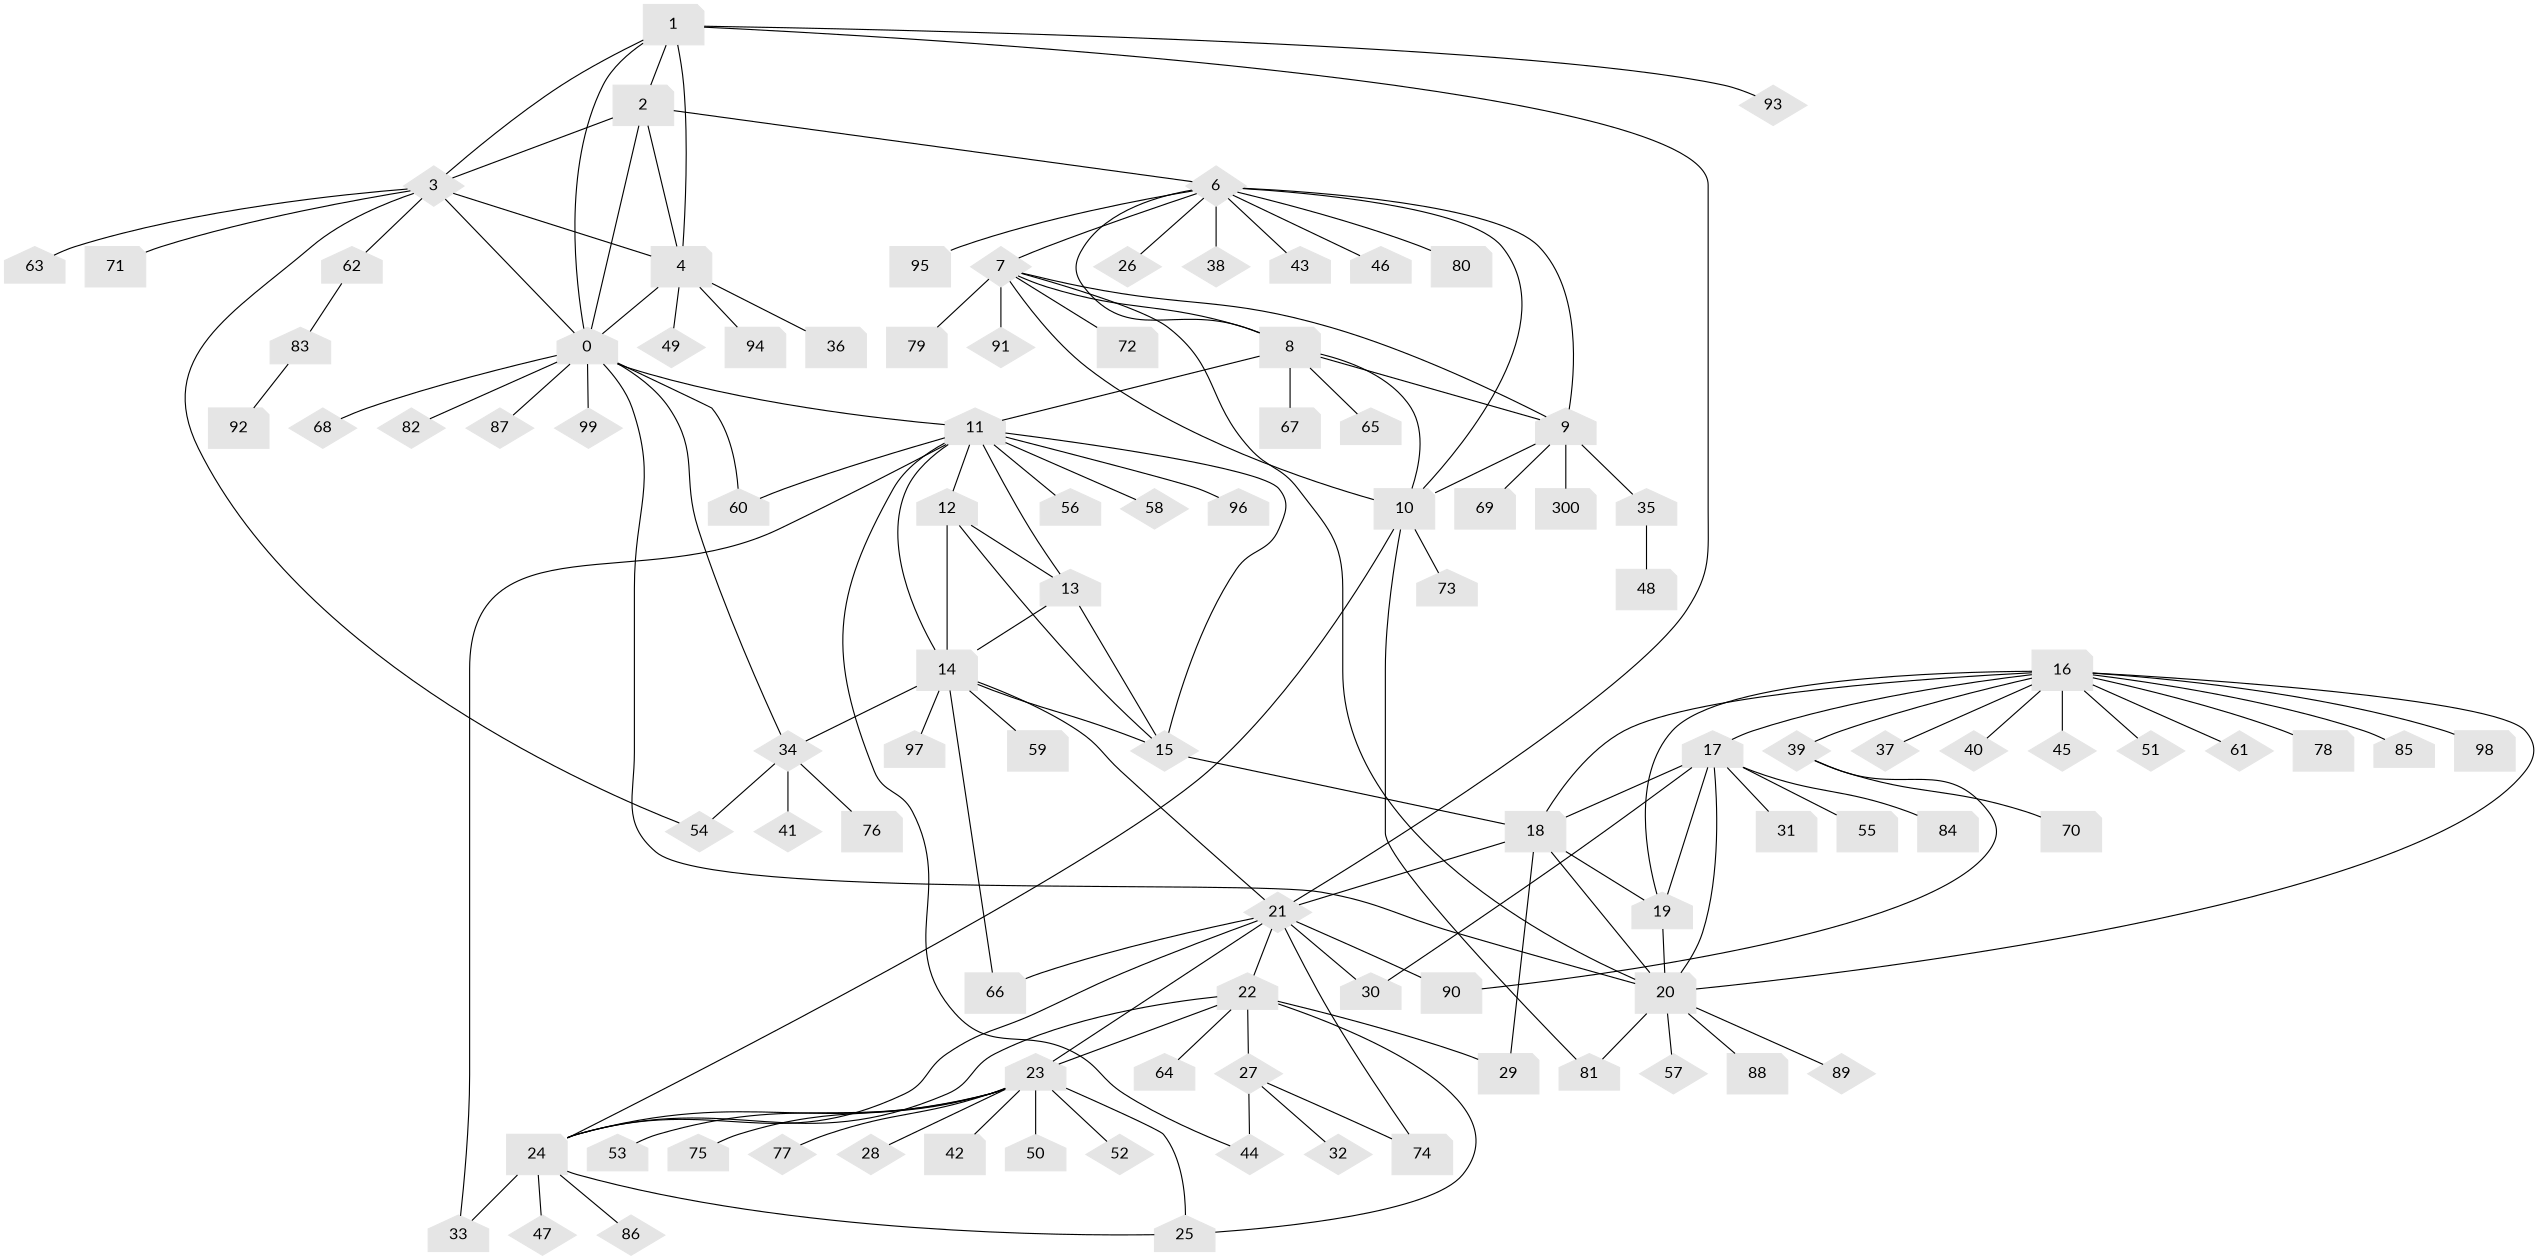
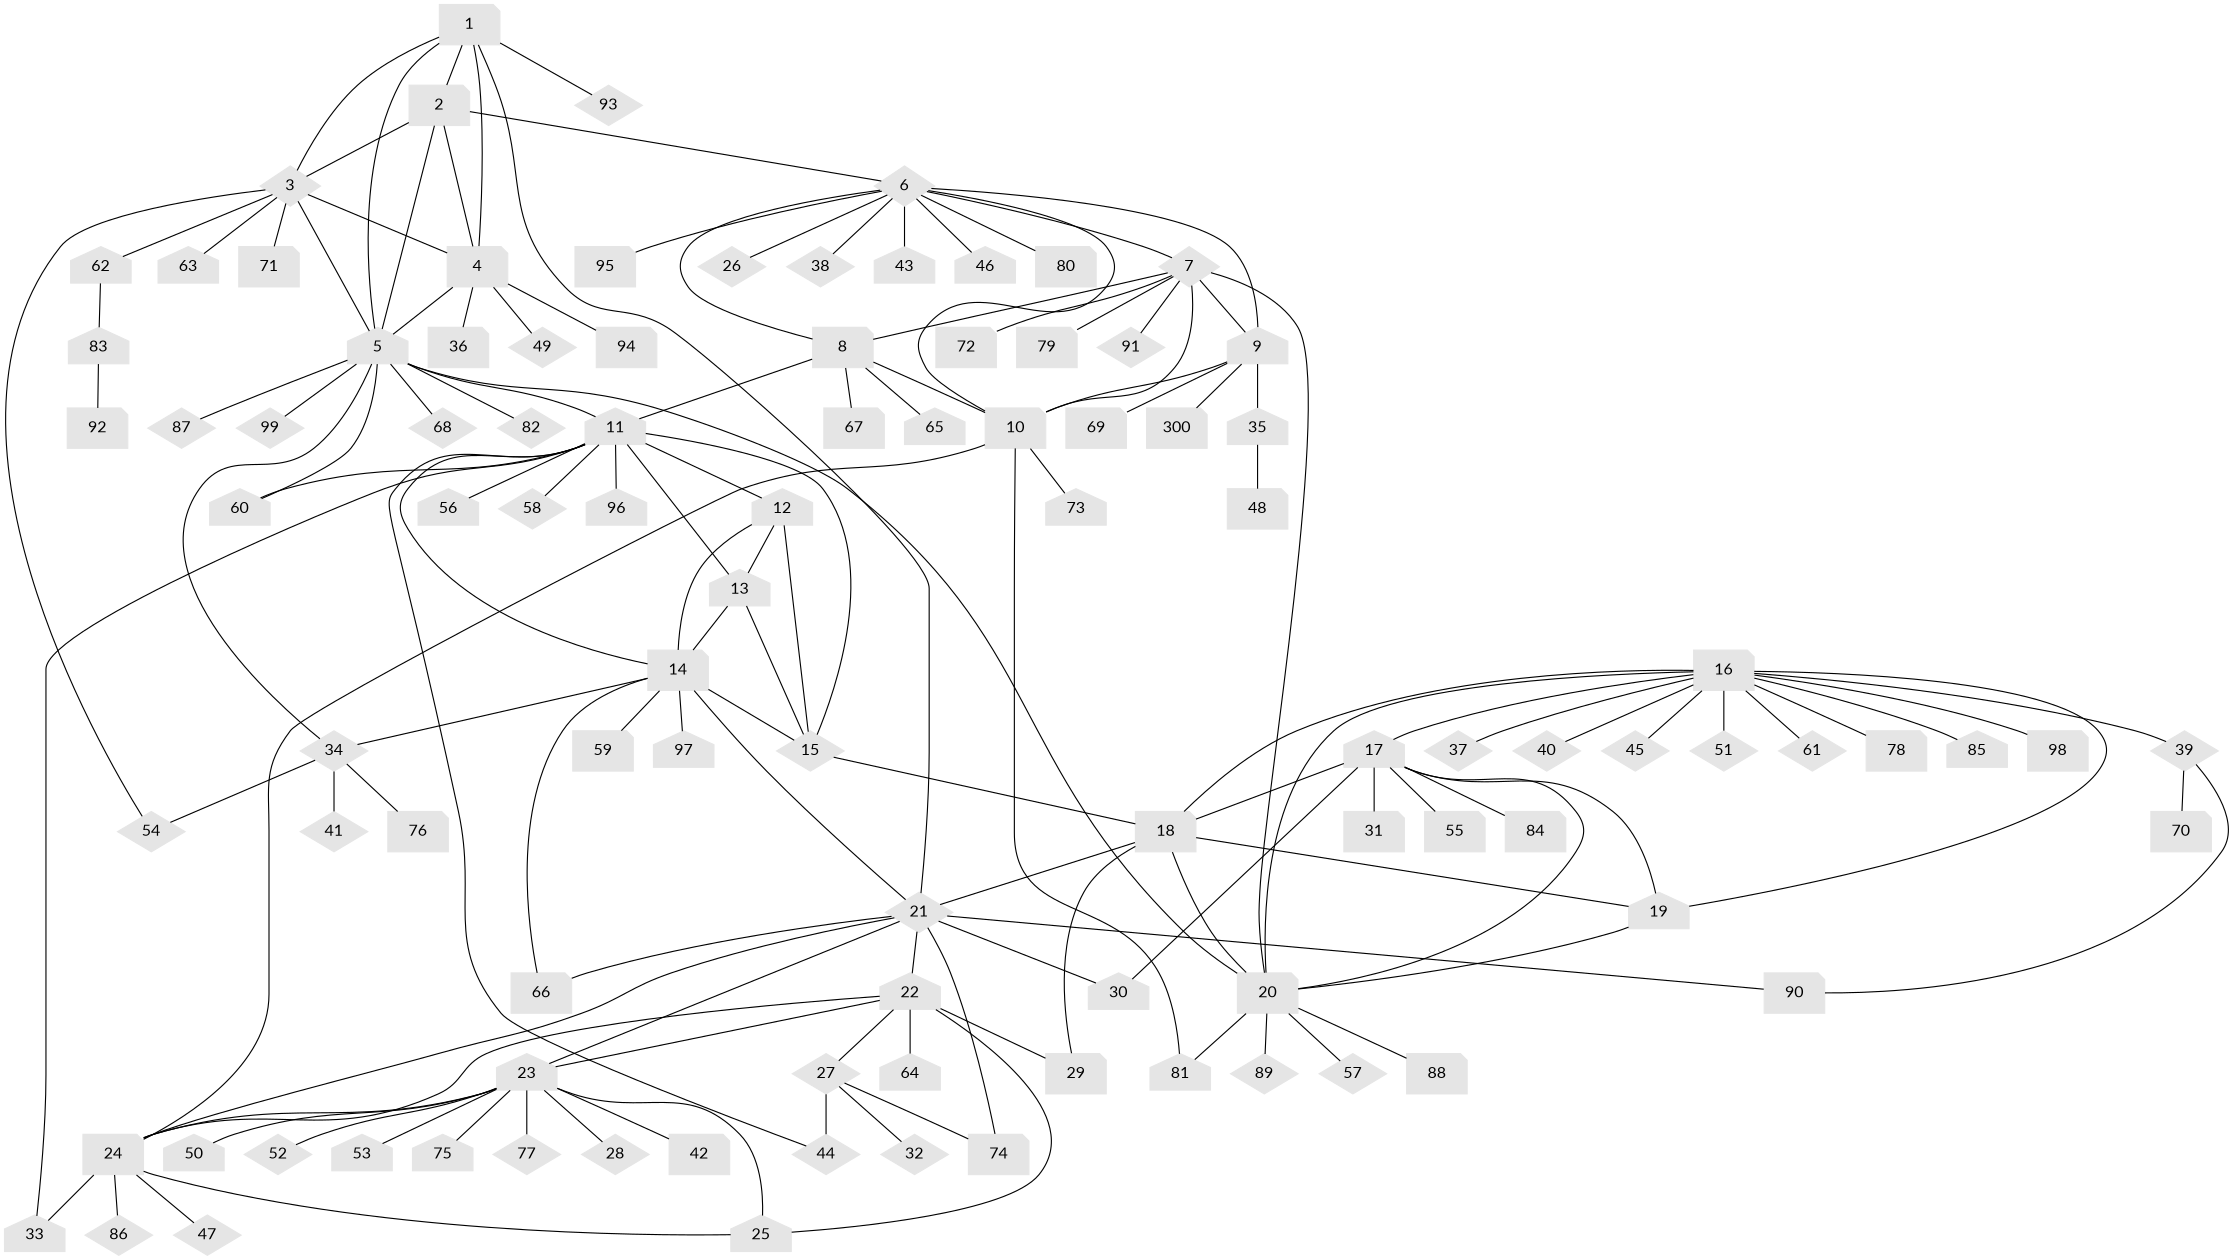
  graph {
    fontname=Lato
    node [color=gray90 fontname=Lato shape=note style=filled]
    edge [fontname=Lato]
    1
    2
    3 [shape=diamond]
    4
-   5 [shape=house label=0]
+   5 [shape=house]
    21 [shape=diamond]
    93 [shape=diamond]
    6 [shape=diamond]
    54 [shape=diamond]
    62 [shape=house]
    63 [shape=house]
    71
    36
    49 [shape=diamond]
    94
    11 [shape=house]
    20
    34 [shape=diamond]
    60 [shape=house]
    68 [shape=diamond]
    82 [shape=diamond]
    87 [shape=diamond]
    99 [shape=diamond]
    24
    66
    30 [shape=house]
    22 [shape=house]
    23 [shape=house]
    90
    74
    7 [shape=diamond]
    8
    9 [shape=house]
    10
    26 [shape=diamond]
    38 [shape=diamond]
    43 [shape=house]
    46 [shape=house]
    80
    95
    83 [shape=house]
    12 [shape=house]
    13 [shape=house]
    14
    15 [shape=diamond]
    33 [shape=house]
    44 [shape=diamond]
    56 [shape=house]
    58 [shape=diamond]
    96 [shape=house]
    81 [shape=house]
    57 [shape=diamond]
    88
    89 [shape=diamond]
    41 [shape=diamond]
    76
    72
    79
    91 [shape=diamond]
    65 [shape=house]
    67
    35 [shape=house]
    69
    n64 [label=300]
    73 [shape=house]
    48
    25 [shape=house]
    47 [shape=diamond]
    86 [shape=diamond]
    59
    97 [shape=house]
    18
    19 [shape=house]
    29
    16
    17 [shape=house]
    37 [shape=diamond]
    39 [shape=diamond]
    40 [shape=diamond]
    45 [shape=diamond]
    51 [shape=diamond]
    61 [shape=diamond]
    78
    85 [shape=house]
    98
    31
    55
    84
    70
    27 [shape=diamond]
    64 [shape=house]
    28 [shape=diamond]
    42
    50 [shape=house]
    52 [shape=diamond]
    53 [shape=house]
    75 [shape=house]
    77 [shape=diamond]
    32 [shape=diamond]
    92
    1 -- 2
    1 -- 3
    1 -- 4
    1 -- 5
    1 -- 21
    1 -- 93
    2 -- 3
    2 -- 4
    2 -- 5
    2 -- 6
    3 -- 4
    3 -- 5
    3 -- 54
    3 -- 62
    3 -- 63
    3 -- 71
    4 -- 5
    4 -- 36
    4 -- 49
    4 -- 94
    5 -- 11
    5 -- 20
    5 -- 34
    5 -- 60
    5 -- 68
    5 -- 82
    5 -- 87
    5 -- 99
    21 -- 24
    21 -- 66
    21 -- 30
    21 -- 22
    21 -- 23
    21 -- 90
    21 -- 74
    6 -- 7
    6 -- 8
    6 -- 9
    6 -- 10
    6 -- 26
    6 -- 38
    6 -- 43
    6 -- 46
    6 -- 80
    6 -- 95
    62 -- 83
    11 -- 60
    11 -- 12
    11 -- 13
    11 -- 14
    11 -- 15
    11 -- 33
    11 -- 44
    11 -- 56
    11 -- 58
    11 -- 96
    20 -- 81
    20 -- 57
    20 -- 88
    20 -- 89
    34 -- 54
    34 -- 41
    34 -- 76
    24 -- 33
    24 -- 25
    24 -- 47
    24 -- 86
    22 -- 24
    22 -- 23
    22 -- 25
    22 -- 29
    22 -- 27
    22 -- 64
    23 -- 24
    23 -- 25
    23 -- 28
    23 -- 42
    23 -- 50
    23 -- 52
    23 -- 53
    23 -- 75
    23 -- 77
    7 -- 20
    7 -- 8
    7 -- 9
    7 -- 10
    7 -- 72
    7 -- 79
    7 -- 91
    8 -- 11
-   8 -- 9
    8 -- 10
    8 -- 65
    8 -- 67
    9 -- 10
    9 -- 35
    9 -- 69
    9 -- n64
    10 -- 24
    10 -- 81
    10 -- 73
    83 -- 92
    12 -- 13
    12 -- 14
    12 -- 15
    13 -- 14
    13 -- 15
    14 -- 21
    14 -- 34
    14 -- 66
    14 -- 15
    14 -- 59
    14 -- 97
    15 -- 18
    35 -- 48
    18 -- 21
    18 -- 20
    18 -- 19
    18 -- 29
    19 -- 20
    16 -- 20
    16 -- 18
    16 -- 19
    16 -- 17
    16 -- 37
    16 -- 39
    16 -- 40
    16 -- 45
    16 -- 51
    16 -- 61
    16 -- 78
    16 -- 85
    16 -- 98
    17 -- 20
    17 -- 30
    17 -- 18
    17 -- 19
    17 -- 31
    17 -- 55
    17 -- 84
    39 -- 90
    39 -- 70
    27 -- 74
    27 -- 44
    27 -- 32
  }
